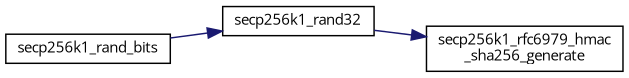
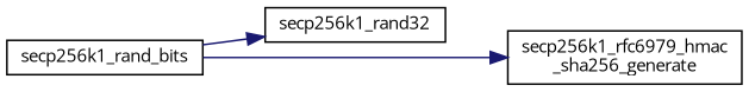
  digraph {
    fontname="Open Sans"
    rankdir=LR
    node [color=black fillcolor=white fontname="Open Sans" fontsize=10 shape=record style=filled]
    edge [color=midnightblue fontname="Open Sans" fontsize=10 labelfontname=Helvetica labelfontsize=10 style=solid]
    n1 [height=0.2 label=secp256k1_rand_bits width=0.4]
    n2 [height=0.2 label=secp256k1_rand32 width=0.4]
    n3 [height=0.2 label="secp256k1_rfc6979_hmac\l_sha256_generate" width=0.4]
    n1 -> n2
-   n2 -> n3
+   n1 -> n3
  }
